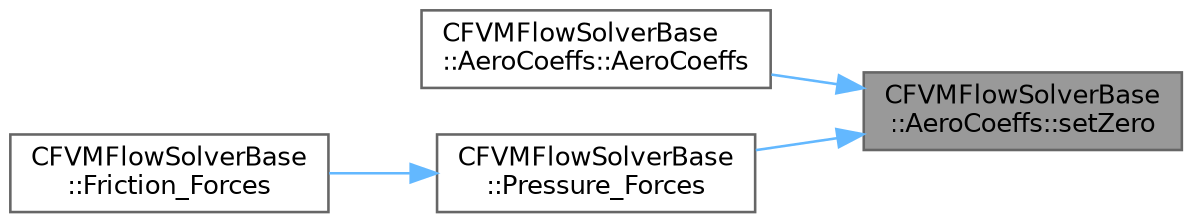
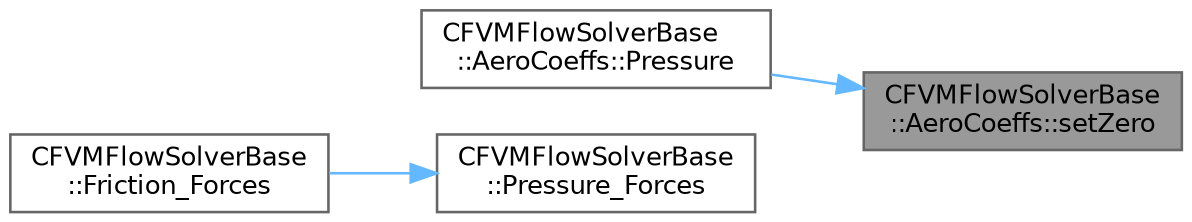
  digraph {
    rankdir=RL
    node [color=grey40 fillcolor=white fontname=Helvetica fontsize=10 shape=box style=filled]
    edge [color=steelblue1 dir=back fontname=Helvetica fontsize=10 labelfontname=Helvetica labelfontsize=10 style=solid]
    n1 [color=gray40 fillcolor=grey60 fontcolor=black height=0.2 label="CFVMFlowSolverBase\l::AeroCoeffs::setZero" width=0.4]
-   n2 [height=0.2 label="CFVMFlowSolverBase\l::AeroCoeffs::AeroCoeffs" width=0.4]
+   n2 [height=0.2 label="CFVMFlowSolverBase\l::AeroCoeffs::Pressure" width=0.4]
    n3 [height=0.2 label="CFVMFlowSolverBase\l::Pressure_Forces" width=0.4]
    n4 [height=0.2 label="CFVMFlowSolverBase\l::Friction_Forces" width=0.4]
    n1 -> n2
-   n1 -> n3
    n3 -> n4
  }
